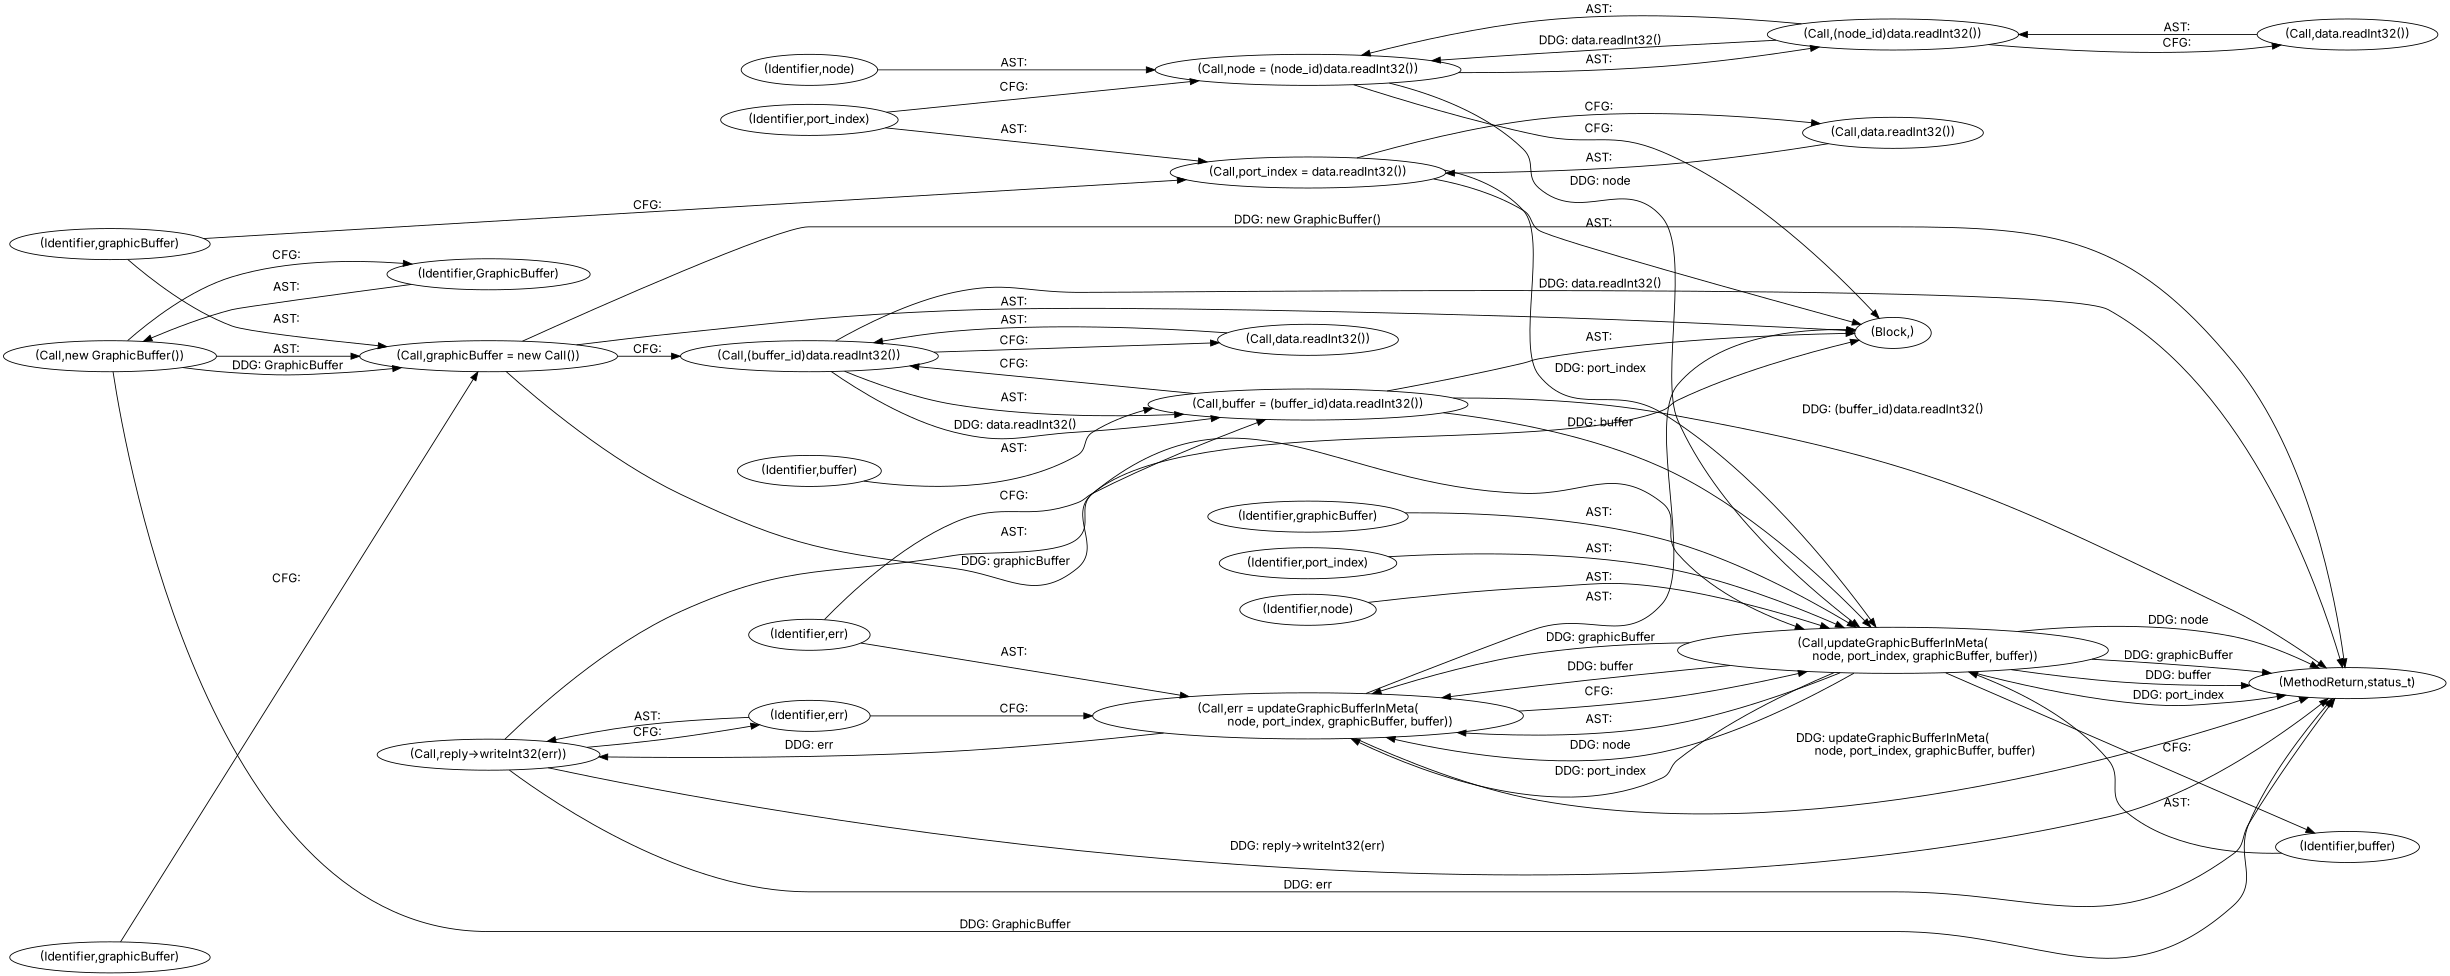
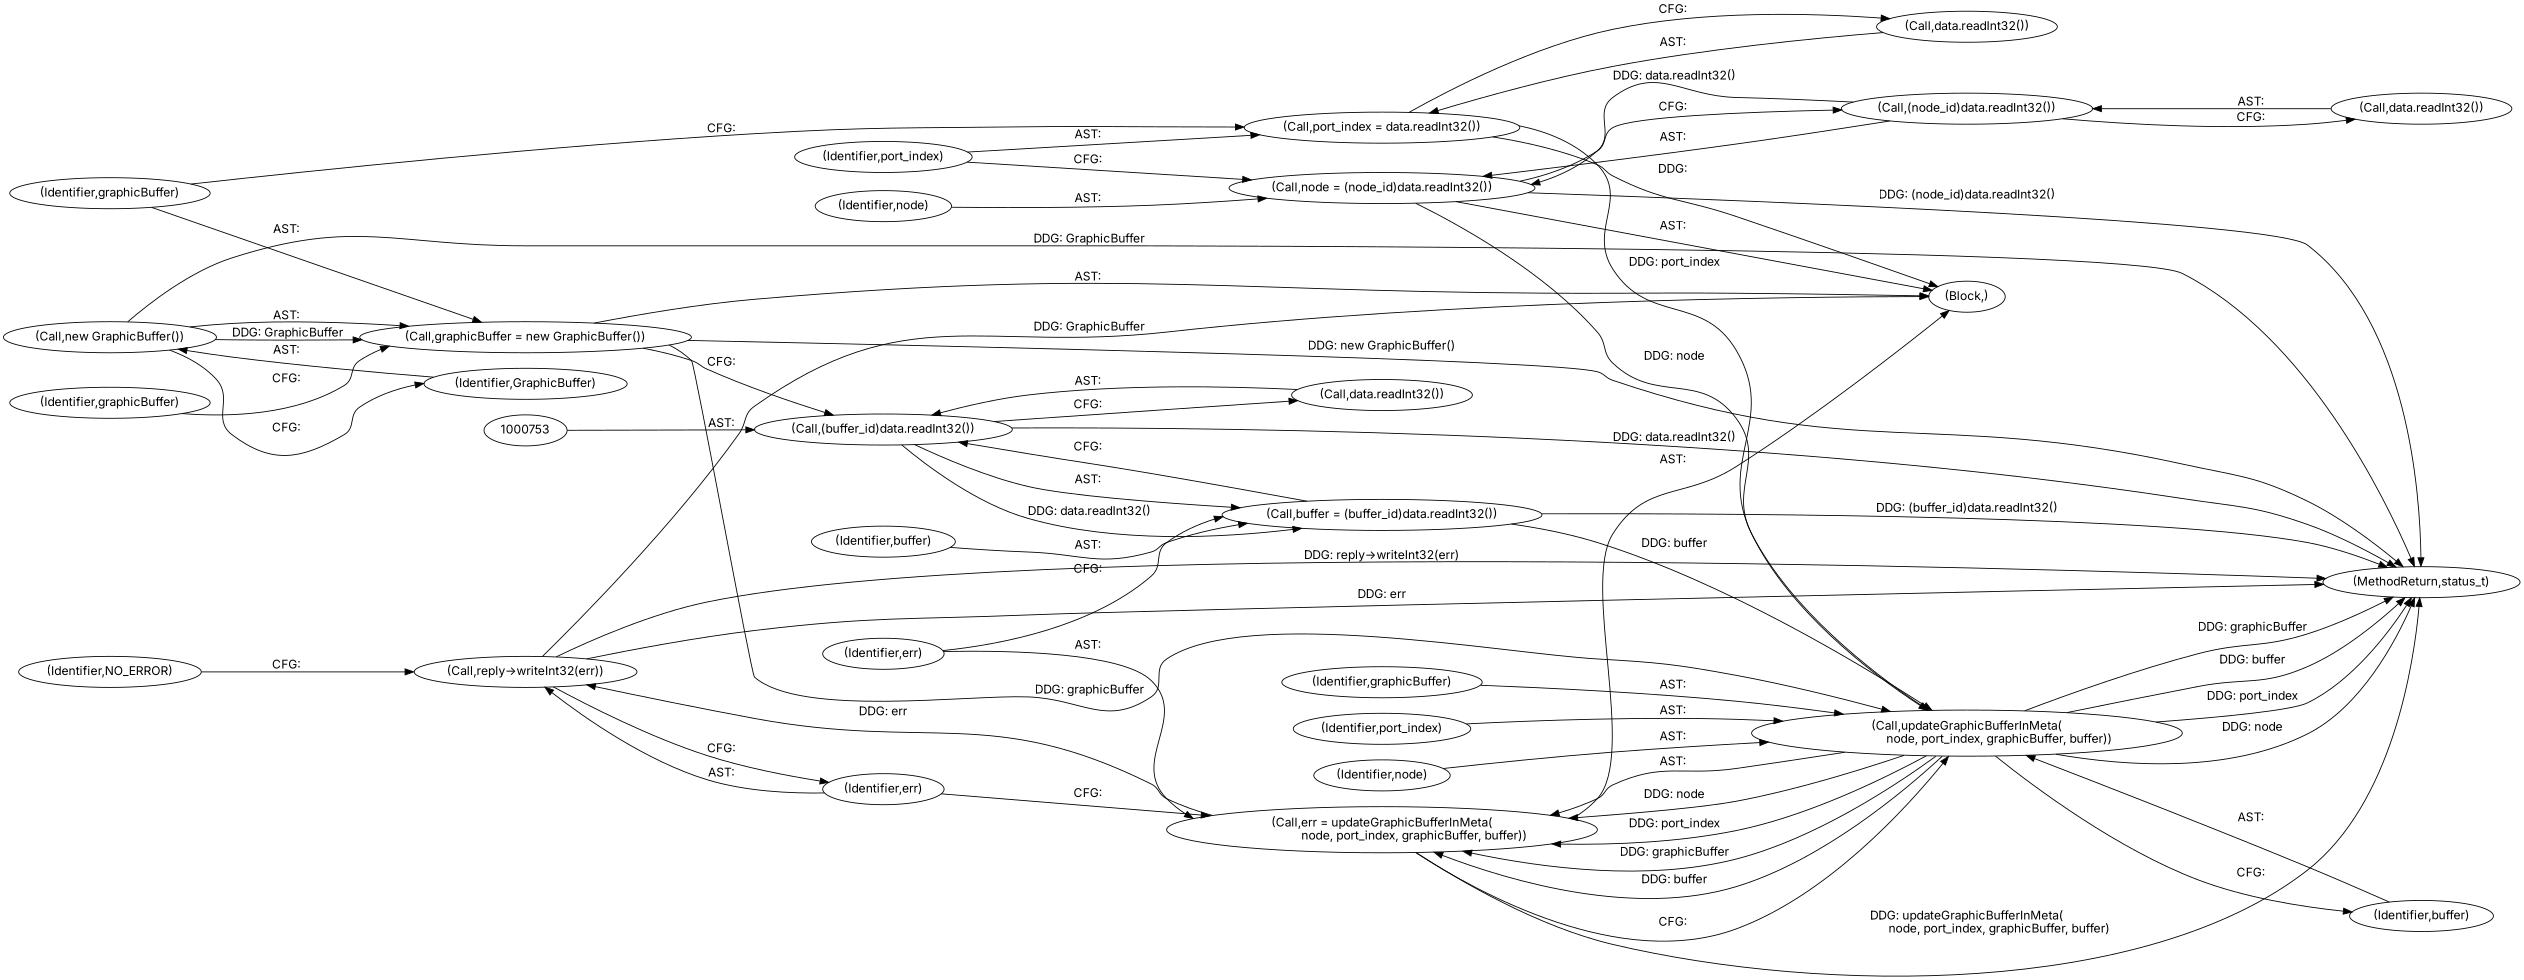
  digraph {
    fontname=Inter
    rankdir=LR
    node [fontname=Inter]
    edge [fontname=Inter]
    n1 [label="(Call,reply->writeInt32(err))"]
    n2 [label="(MethodReturn,status_t)"]
    n3 [label="(Identifier,err)"]
    n4 [label="(Block,)"]
    n5 [label="(Call,err = updateGraphicBufferInMeta(\n                    node, port_index, graphicBuffer, buffer))"]
    n6 [label="(Call,updateGraphicBufferInMeta(\n                    node, port_index, graphicBuffer, buffer))"]
    n7 [label="(Identifier,buffer)"]
    n8 [label="(Call,node = (node_id)data.readInt32())"]
    n9 [label="(Call,(node_id)data.readInt32())"]
    n10 [label="(Call,data.readInt32())"]
    n11 [label="(Call,port_index = data.readInt32())"]
    n12 [label="(Call,data.readInt32())"]
-   n13 [label="(Call,graphicBuffer = new Call())"]
+   n13 [label="(Call,graphicBuffer = new GraphicBuffer())"]
    n14 [label="(Call,(buffer_id)data.readInt32())"]
    n15 [label="(Call,new GraphicBuffer())"]
    n16 [label="(Identifier,GraphicBuffer)"]
    n17 [label="(Call,buffer = (buffer_id)data.readInt32())"]
    n18 [label="(Call,data.readInt32())"]
    n19 [label="(Identifier,port_index)"]
    n20 [label="(Identifier,graphicBuffer)"]
    n21 [label="(Identifier,port_index)"]
    n22 [label="(Identifier,node)"]
+   n23 [label="(Identifier,NO_ERROR)"]
    n24 [label="(Identifier,err)"]
    n25 [label="(Identifier,buffer)"]
    n26 [label="(Identifier,graphicBuffer)"]
    n27 [label="(Identifier,graphicBuffer)"]
    n28 [label="(Identifier,node)"]
+   1000753
    n1 -> n2 [label="DDG: reply->writeInt32(err)"]
    n1 -> n2 [label="DDG: err"]
    n1 -> n3 [label="CFG: "]
-   n1 -> n4 [label="AST: "]
+   n1 -> n4 [label="DDG: GraphicBuffer"]
    n3 -> n1 [label="AST: "]
    n3 -> n5 [label="CFG: "]
    n5 -> n1 [label="DDG: err"]
    n5 -> n2 [label="DDG: updateGraphicBufferInMeta(\n                    node, port_index, graphicBuffer, buffer)"]
    n5 -> n4 [label="AST: "]
    n5 -> n6 [label="CFG: "]
    n6 -> n2 [label="DDG: buffer"]
    n6 -> n2 [label="DDG: port_index"]
    n6 -> n2 [label="DDG: node"]
    n6 -> n2 [label="DDG: graphicBuffer"]
    n6 -> n5 [label="AST: "]
    n6 -> n5 [label="DDG: node"]
    n6 -> n5 [label="DDG: port_index"]
    n6 -> n5 [label="DDG: graphicBuffer"]
    n6 -> n5 [label="DDG: buffer"]
    n6 -> n7 [label="CFG: "]
    n7 -> n6 [label="AST: "]
-   n8 -> n4 [label="CFG: "]
+   n8 -> n2 [label="DDG: (node_id)data.readInt32()"]
+   n8 -> n4 [label="AST: "]
    n8 -> n6 [label="DDG: node"]
-   n8 -> n9 [label="AST: "]
+   n8 -> n9 [label="CFG: "]
    n9 -> n8 [label="AST: "]
    n9 -> n8 [label="DDG: data.readInt32()"]
    n9 -> n10 [label="CFG: "]
    n10 -> n9 [label="AST: "]
-   n11 -> n4 [label="AST: "]
+   n11 -> n4 [label="DDG: "]
    n11 -> n6 [label="DDG: port_index"]
    n11 -> n12 [label="CFG: "]
    n12 -> n11 [label="AST: "]
    n13 -> n2 [label="DDG: new GraphicBuffer()"]
    n13 -> n4 [label="AST: "]
    n13 -> n6 [label="DDG: graphicBuffer"]
    n13 -> n14 [label="CFG: "]
    n14 -> n2 [label="DDG: data.readInt32()"]
    n14 -> n17 [label="AST: "]
    n14 -> n17 [label="DDG: data.readInt32()"]
    n14 -> n18 [label="CFG: "]
    n15 -> n2 [label="DDG: GraphicBuffer"]
    n15 -> n13 [label="AST: "]
    n15 -> n13 [label="DDG: GraphicBuffer"]
    n15 -> n16 [label="CFG: "]
    n16 -> n15 [label="AST: "]
    n17 -> n2 [label="DDG: (buffer_id)data.readInt32()"]
-   n17 -> n4 [label="AST: "]
    n17 -> n6 [label="DDG: buffer"]
    n17 -> n14 [label="CFG: "]
    n18 -> n14 [label="AST: "]
    n19 -> n8 [label="CFG: "]
    n19 -> n11 [label="AST: "]
    n20 -> n11 [label="CFG: "]
    n20 -> n13 [label="AST: "]
    n21 -> n6 [label="AST: "]
    n22 -> n6 [label="AST: "]
+   n23 -> n1 [label="CFG: "]
    n24 -> n5 [label="AST: "]
    n24 -> n17 [label="CFG: "]
    n25 -> n17 [label="AST: "]
    n26 -> n6 [label="AST: "]
    n27 -> n13 [label="CFG: "]
    n28 -> n8 [label="AST: "]
+   1000753 -> n14 [label="AST: "]
  }
